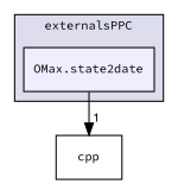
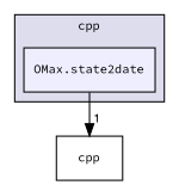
  digraph {
    compound=true
    fontname="Source Code Pro"
    node [fontname="Source Code Pro" fontsize=10 shape=box]
    n1 [fillcolor="#eeeeff" label="OMax.state2date" pencolor=black style=filled]
    n2 [label=cpp]
    subgraph cluster_1 {
      bgcolor="#ddddee"
      fontsize=10
-     label=externalsPPC
+     label=cpp
      pencolor=black
      n1
    }
    n1 -> n2 [headlabel=1 labeldistance=1.5 labelfontname=FreeSans labelfontsize=10 fontname="Source Code Pro"]
  }
